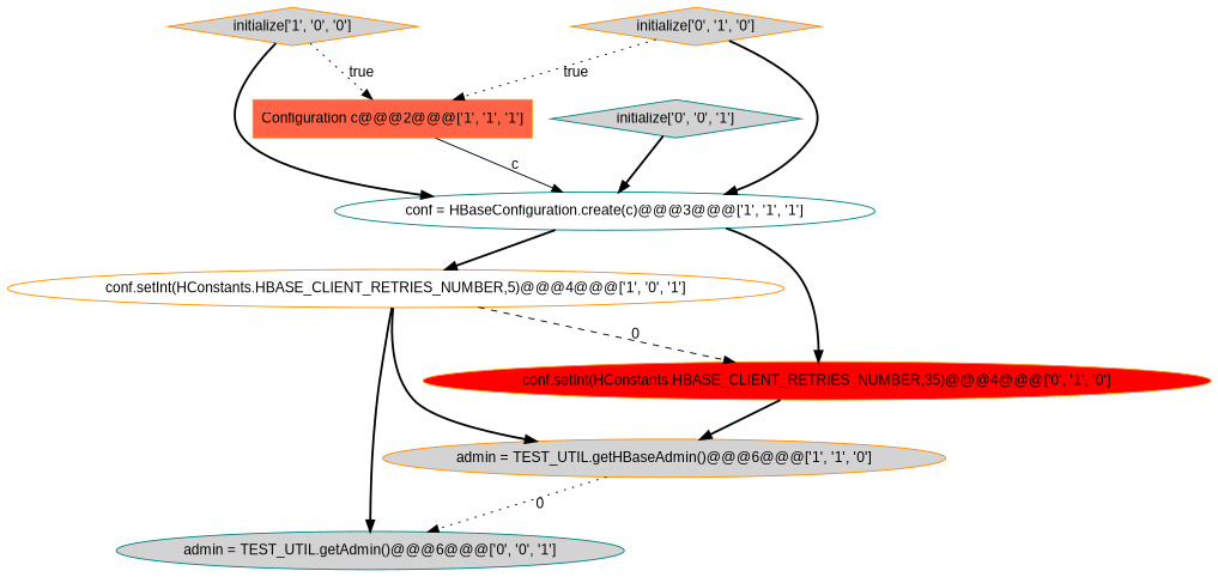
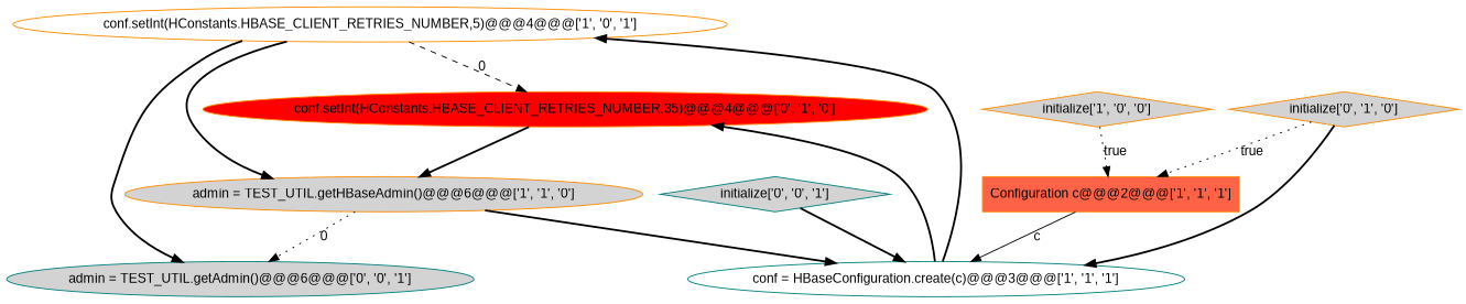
  digraph {
    fontname="Liberation Sans"
    node [color=darkorange fillcolor=lightgray fontname="Liberation Sans" shape=ellipse style=filled]
    edge [fontname="Liberation Sans" style=bold]
    n1 [fillcolor=white label="conf.setInt(HConstants.HBASE_CLIENT_RETRIES_NUMBER,5)@@@4@@@['1', '0', '1']"]
    n2 [fillcolor=red label="conf.setInt(HConstants.HBASE_CLIENT_RETRIES_NUMBER,35)@@@4@@@['0', '1', '0']"]
    n3 [color=teal label="admin = TEST_UTIL.getAdmin()@@@6@@@['0', '0', '1']"]
    n4 [label="admin = TEST_UTIL.getHBaseAdmin()@@@6@@@['1', '1', '0']"]
    n5 [label="initialize['1', '0', '0']" shape=diamond]
    n6 [fillcolor=tomato label="Configuration c@@@2@@@['1', '1', '1']" shape=box]
    n7 [color=teal fillcolor=white label="conf = HBaseConfiguration.create(c)@@@3@@@['1', '1', '1']"]
    n8 [color=teal label="initialize['0', '0', '1']" shape=diamond]
    n9 [label="initialize['0', '1', '0']" shape=diamond]
    n1 -> n2 [label=0 style=dashed]
    n1 -> n3
    n1 -> n4
    n2 -> n4
    n4 -> n3 [label=0 style=dotted]
    n5 -> n6 [label=true style=dotted]
-   n5 -> n7
+   n4 -> n7
    n6 -> n7 [label=c style=solid]
    n7 -> n1
    n7 -> n2
    n8 -> n7
    n9 -> n6 [label=true style=dotted]
    n9 -> n7
  }
